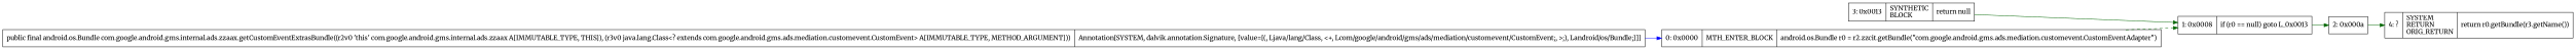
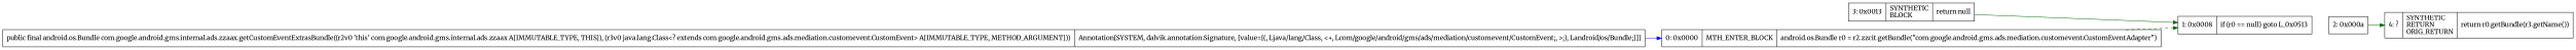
  digraph {
    fontname=Merriweather
    rankdir=LR
    node [fontname=Merriweather shape=record]
    edge [color=darkgreen fontname=Merriweather style=solid]
    n1 [label="{0\:\ 0x0000|MTH_ENTER_BLOCK\l|android.os.Bundle r0 = r2.zzcit.getBundle(\"com.google.android.gms.ads.mediation.customevent.CustomEventAdapter\")\l}"]
-   n2 [label="{1\:\ 0x0008|if (r0 == null) goto L_0x0013\l}"]
+   n2 [label="{1\:\ 0x0008|if (r0 == null) goto L_0x0513\l}"]
    n3 [label="{2\:\ 0x000a}"]
-   n4 [label="{4\:\ ?|SYSTEM\lRETURN\lORIG_RETURN\l|return r0.getBundle(r3.getName())\l}"]
+   n4 [label="{4\:\ ?|SYNTHETIC\lRETURN\lORIG_RETURN\l|return r0.getBundle(r3.getName())\l}"]
    n5 [label="{3\:\ 0x0013|SYNTHETIC\lBLOCK\l|return null\l}"]
    n6 [label="{public final android.os.Bundle com.google.android.gms.internal.ads.zzaax.getCustomEventExtrasBundle((r2v0 'this' com.google.android.gms.internal.ads.zzaax A[IMMUTABLE_TYPE, THIS]), (r3v0 java.lang.Class\<? extends com.google.android.gms.ads.mediation.customevent.CustomEvent\> A[IMMUTABLE_TYPE, METHOD_ARGUMENT]))  | Annotation[SYSTEM, dalvik.annotation.Signature, \{value=[(, Ljava\/lang\/Class, \<+, Lcom\/google\/android\/gms\/ads\/mediation\/customevent\/CustomEvent;, \>;), Landroid\/os\/Bundle;]\}]\l}"]
    n1 -> n2 [style=dashed]
-   n2 -> n3
    n3 -> n4
    n5 -> n2
    n6 -> n1 [color=blue]
  }
